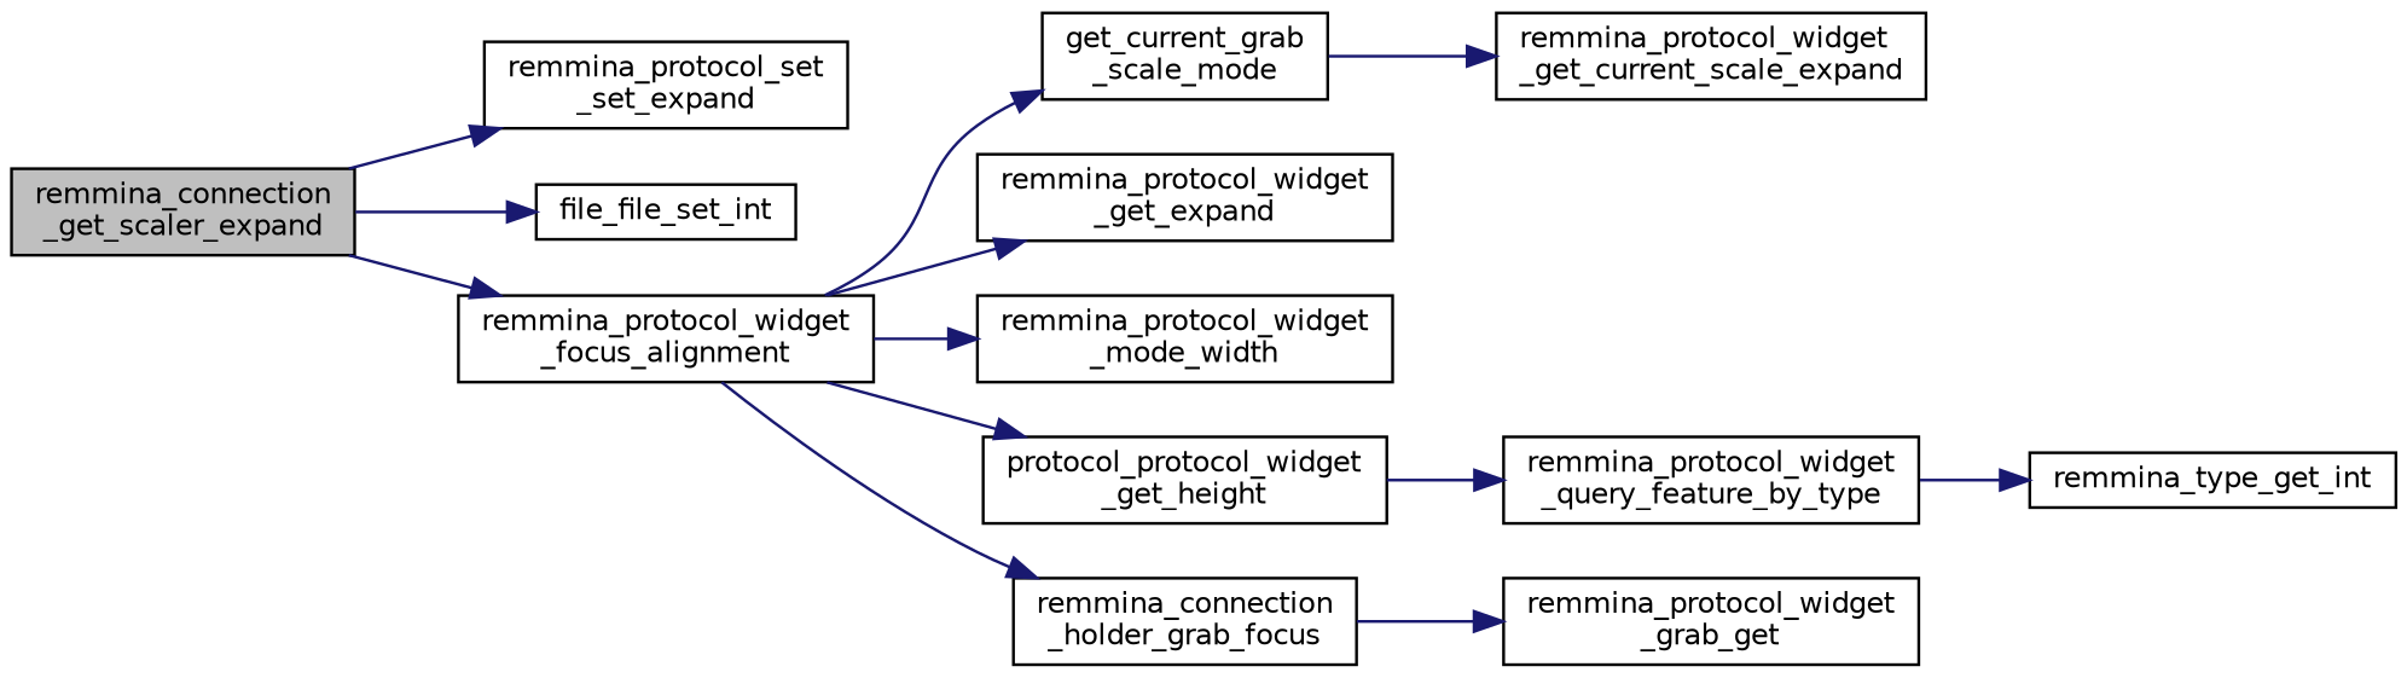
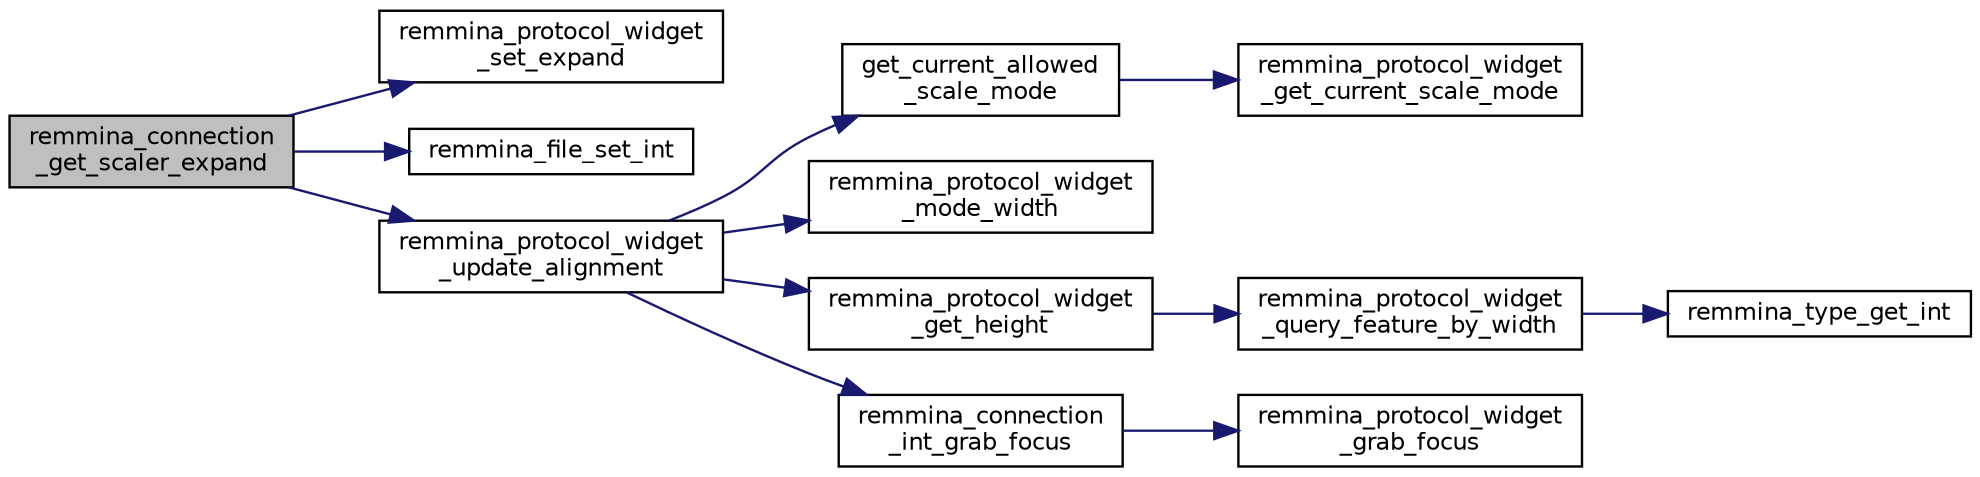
  digraph {
    rankdir=LR
    node [color=black fillcolor=white fontname=Helvetica fontsize=10 shape=record style=filled]
    edge [color=midnightblue fontname=Helvetica fontsize=10 labelfontname=Helvetica labelfontsize=10 style=solid]
    n1 [fillcolor=grey75 fontcolor=black height=0.2 label="remmina_connection\l_get_scaler_expand" width=0.4]
-   n2 [height=0.2 label="remmina_protocol_set\l_set_expand" width=0.4]
-   n3 [height=0.2 label=file_file_set_int width=0.4]
-   n4 [height=0.2 label="remmina_protocol_widget\l_focus_alignment" width=0.4]
-   n5 [height=0.2 label="get_current_grab\l_scale_mode" width=0.4]
-   n6 [height=0.2 label="remmina_protocol_widget\l_get_expand" width=0.4]
+   n2 [height=0.2 label="remmina_protocol_widget\l_set_expand" width=0.4]
+   n3 [height=0.2 label=remmina_file_set_int width=0.4]
+   n4 [height=0.2 label="remmina_protocol_widget\l_update_alignment" width=0.4]
+   n5 [height=0.2 label="get_current_allowed\l_scale_mode" width=0.4]
    n7 [height=0.2 label="remmina_protocol_widget\l_mode_width" width=0.4]
-   n8 [height=0.2 label="protocol_protocol_widget\l_get_height" width=0.4]
-   n9 [height=0.2 label="remmina_connection\l_holder_grab_focus" width=0.4]
-   n10 [height=0.2 label="remmina_protocol_widget\l_get_current_scale_expand" width=0.4]
-   n11 [height=0.2 label="remmina_protocol_widget\l_query_feature_by_type" width=0.4]
-   n12 [height=0.2 label="remmina_protocol_widget\l_grab_get" width=0.4]
+   n8 [height=0.2 label="remmina_protocol_widget\l_get_height" width=0.4]
+   n9 [height=0.2 label="remmina_connection\l_int_grab_focus" width=0.4]
+   n10 [height=0.2 label="remmina_protocol_widget\l_get_current_scale_mode" width=0.4]
+   n11 [height=0.2 label="remmina_protocol_widget\l_query_feature_by_width" width=0.4]
+   n12 [height=0.2 label="remmina_protocol_widget\l_grab_focus" width=0.4]
    n13 [height=0.2 label=remmina_type_get_int width=0.4]
    n1 -> n2
    n1 -> n3
    n1 -> n4
    n4 -> n5
-   n4 -> n6
    n4 -> n7
    n4 -> n8
    n4 -> n9
    n5 -> n10
    n8 -> n11
    n9 -> n12
    n11 -> n13
  }
